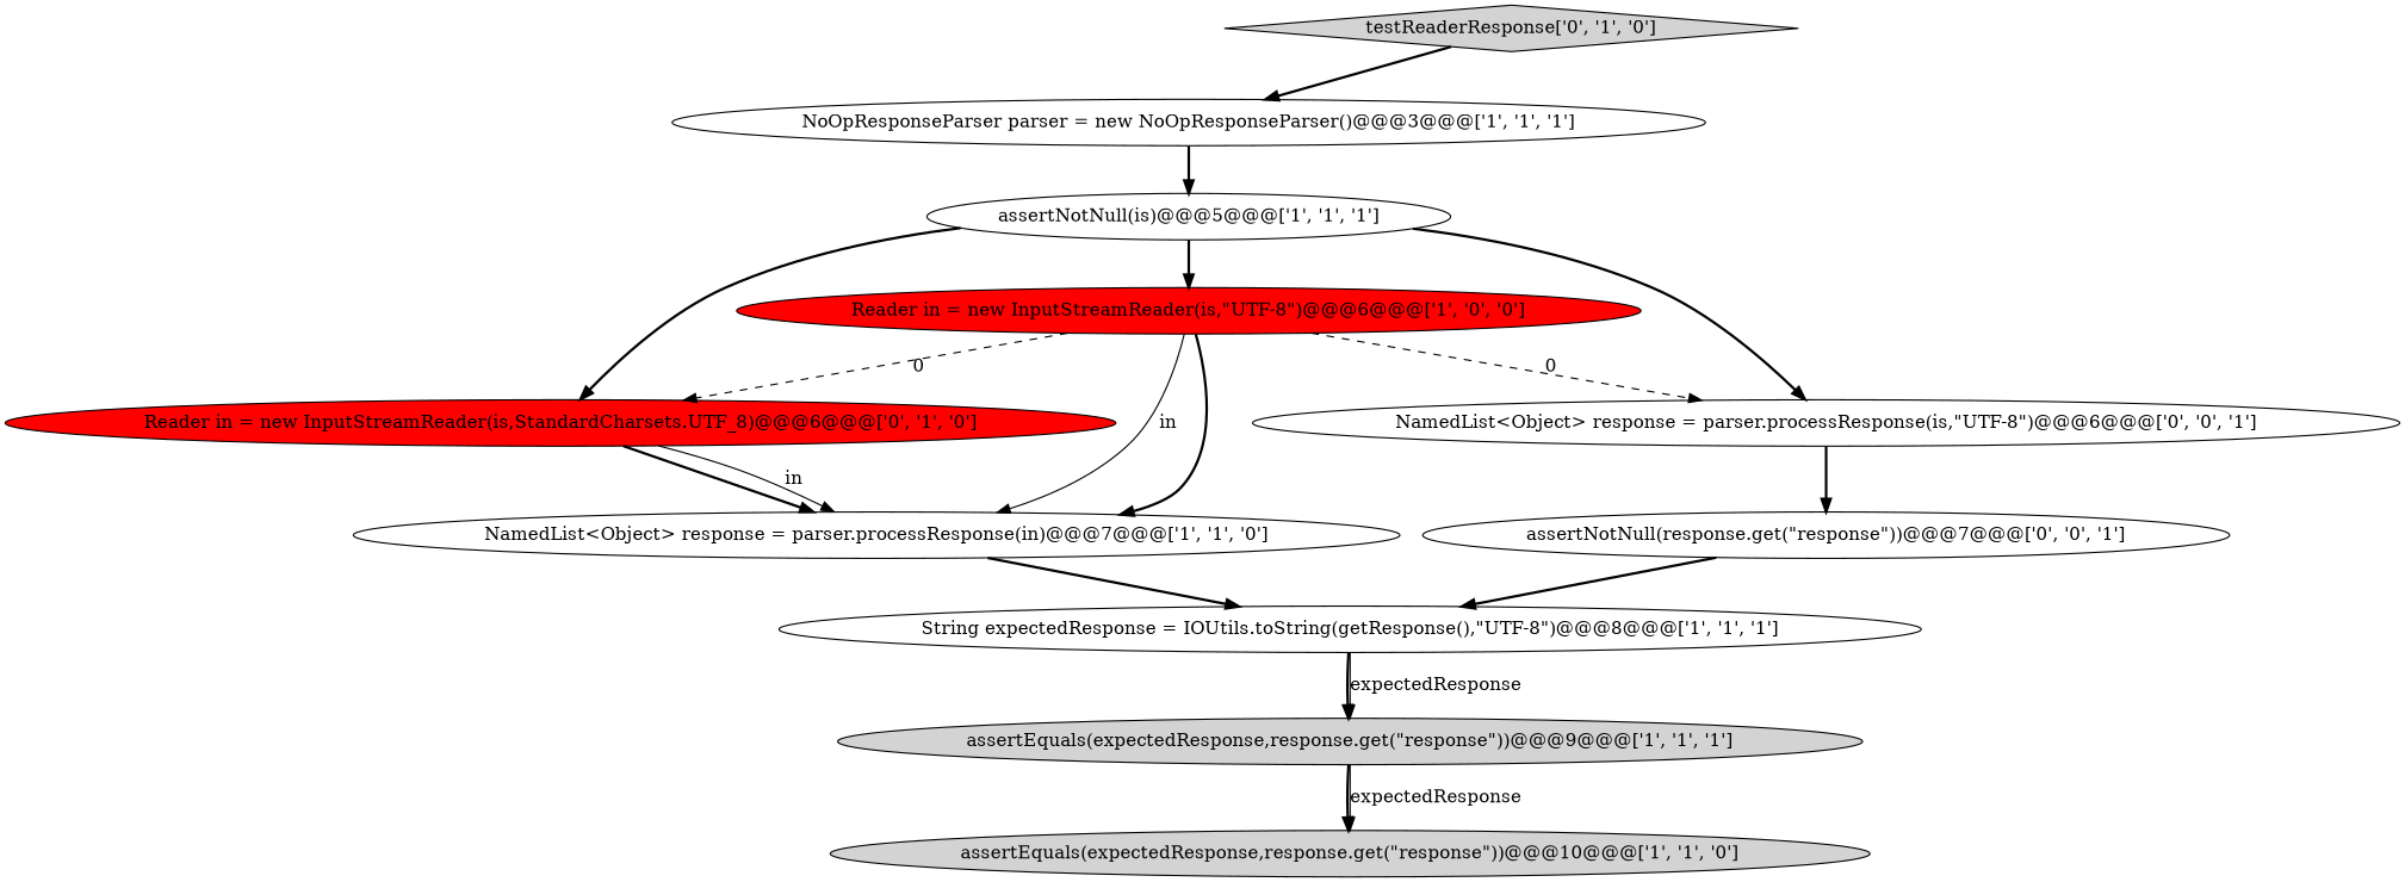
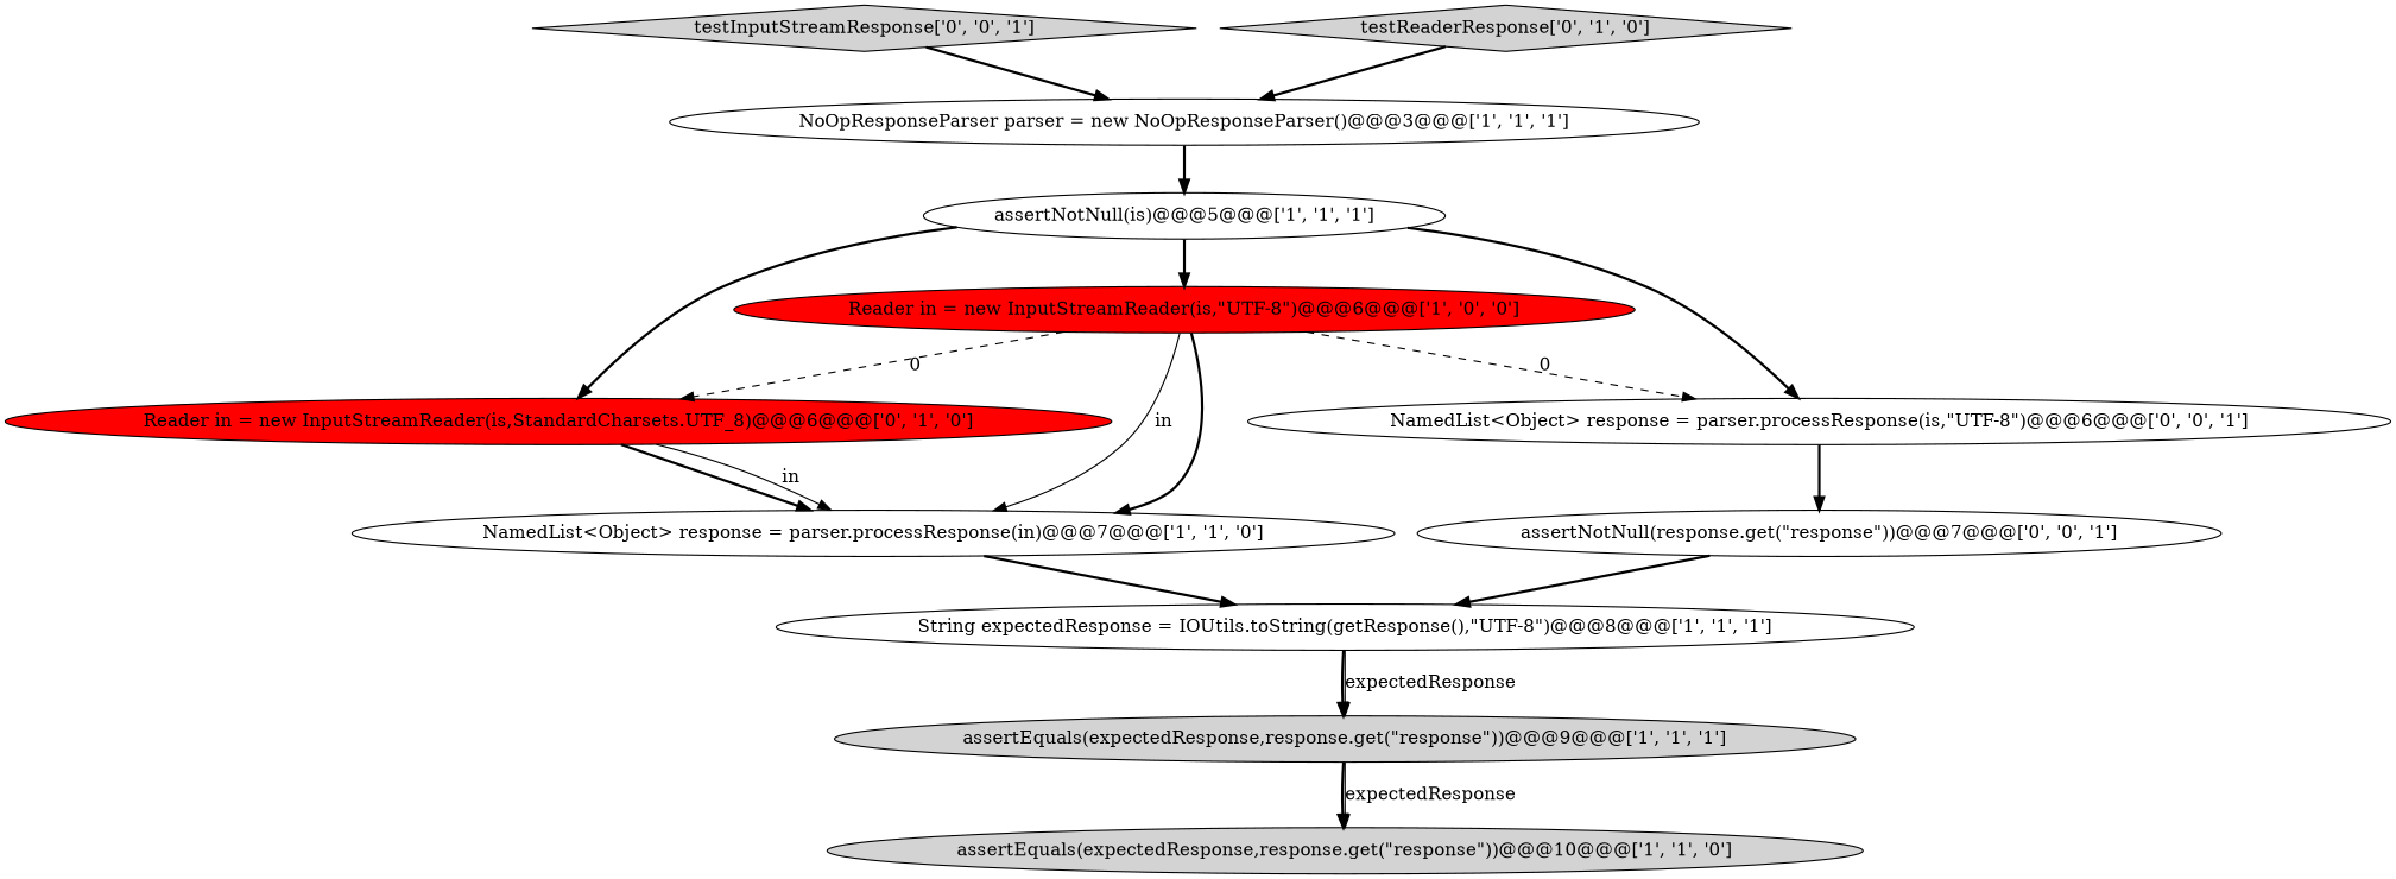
  digraph {
    node [fillcolor=white shape=ellipse style=filled]
    edge [style=bold]
    n1 [fillcolor=lightgray label="assertEquals(expectedResponse,response.get(\"response\"))@@@9@@@['1', '1', '1']"]
    n2 [fillcolor=lightgray label="assertEquals(expectedResponse,response.get(\"response\"))@@@10@@@['1', '1', '0']"]
    n3 [label="NoOpResponseParser parser = new NoOpResponseParser()@@@3@@@['1', '1', '1']"]
    n4 [label="assertNotNull(is)@@@5@@@['1', '1', '1']"]
    n5 [fillcolor=red label="Reader in = new InputStreamReader(is,\"UTF-8\")@@@6@@@['1', '0', '0']"]
    n6 [label="NamedList<Object> response = parser.processResponse(is,\"UTF-8\")@@@6@@@['0', '0', '1']"]
    n7 [label="NamedList<Object> response = parser.processResponse(in)@@@7@@@['1', '1', '0']"]
    n8 [fillcolor=red label="Reader in = new InputStreamReader(is,StandardCharsets.UTF_8)@@@6@@@['0', '1', '0']"]
    n9 [label="assertNotNull(response.get(\"response\"))@@@7@@@['0', '0', '1']"]
    n10 [label="String expectedResponse = IOUtils.toString(getResponse(),\"UTF-8\")@@@8@@@['1', '1', '1']"]
+   n11 [fillcolor=lightgray label="testInputStreamResponse['0', '0', '1']" shape=diamond]
    n12 [fillcolor=lightgray label="testReaderResponse['0', '1', '0']" shape=diamond]
    n1 -> n2
    n1 -> n2 [label=expectedResponse style=solid]
    n3 -> n4
    n4 -> n5
    n4 -> n6
    n4 -> n8
    n5 -> n6 [label=0 style=dashed]
    n5 -> n7
    n5 -> n7 [label=in style=solid]
    n5 -> n8 [label=0 style=dashed]
    n6 -> n9
    n7 -> n10
    n8 -> n7
    n8 -> n7 [label=in style=solid]
    n9 -> n10
    n10 -> n1
    n10 -> n1 [label=expectedResponse style=solid]
+   n11 -> n3
    n12 -> n3
  }
